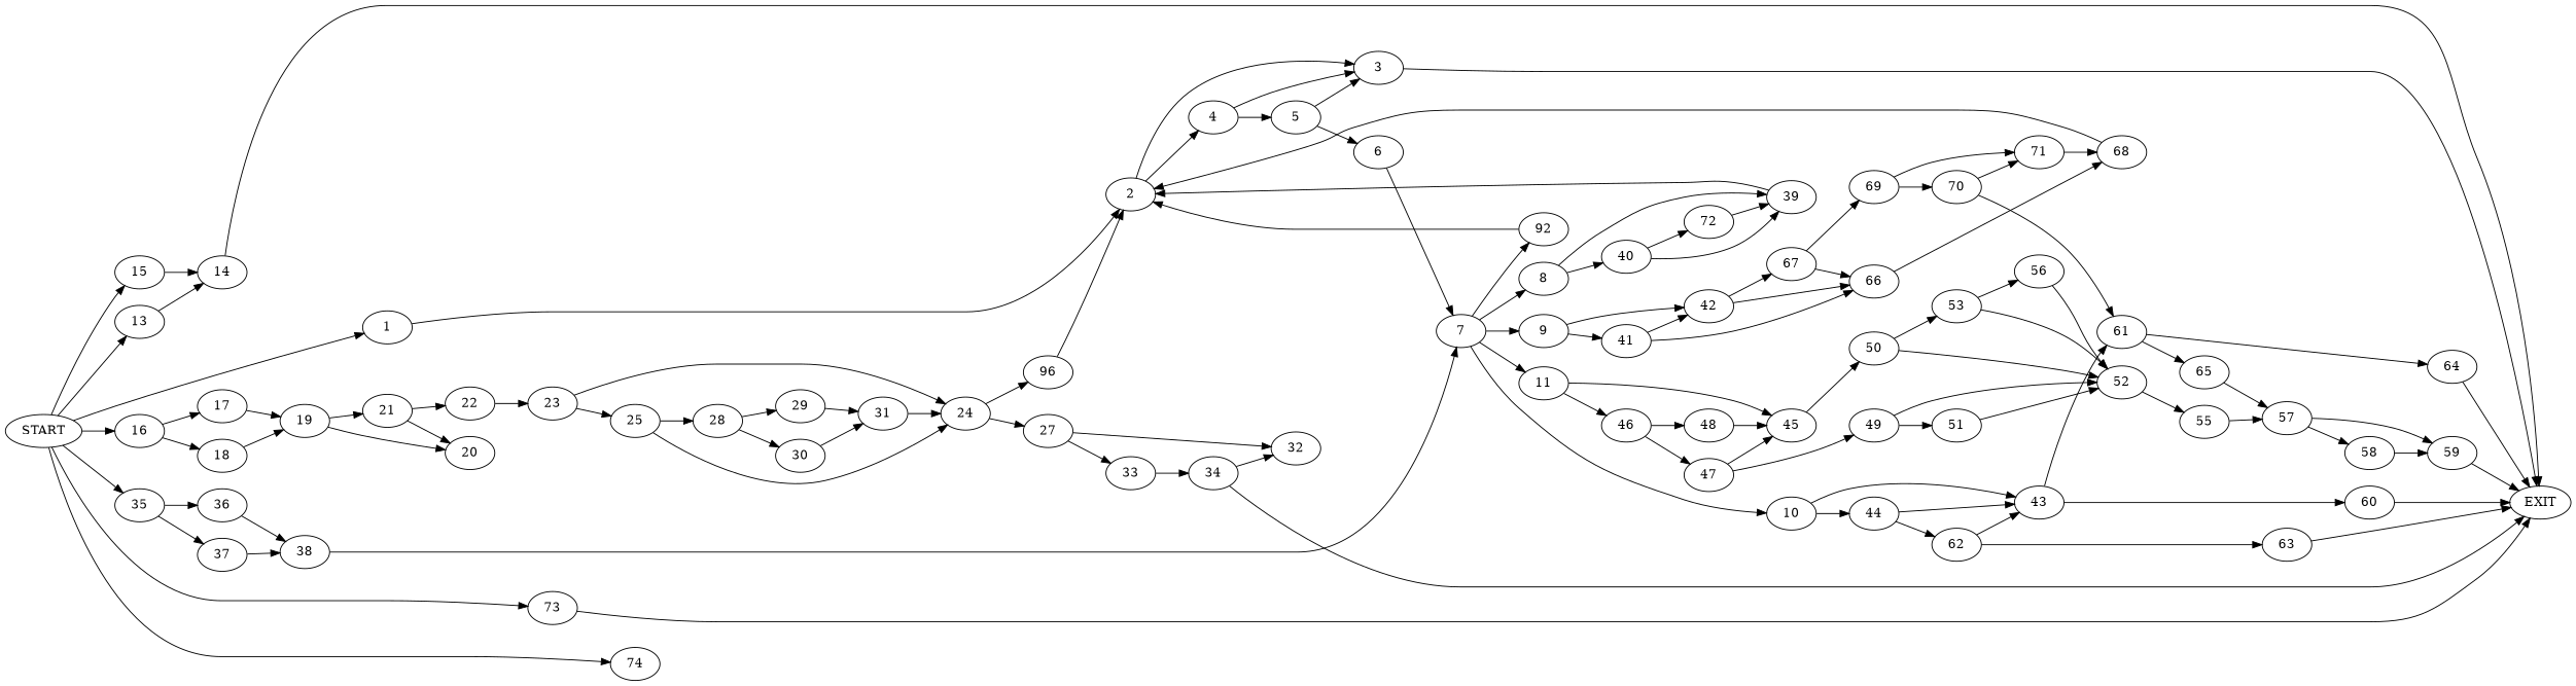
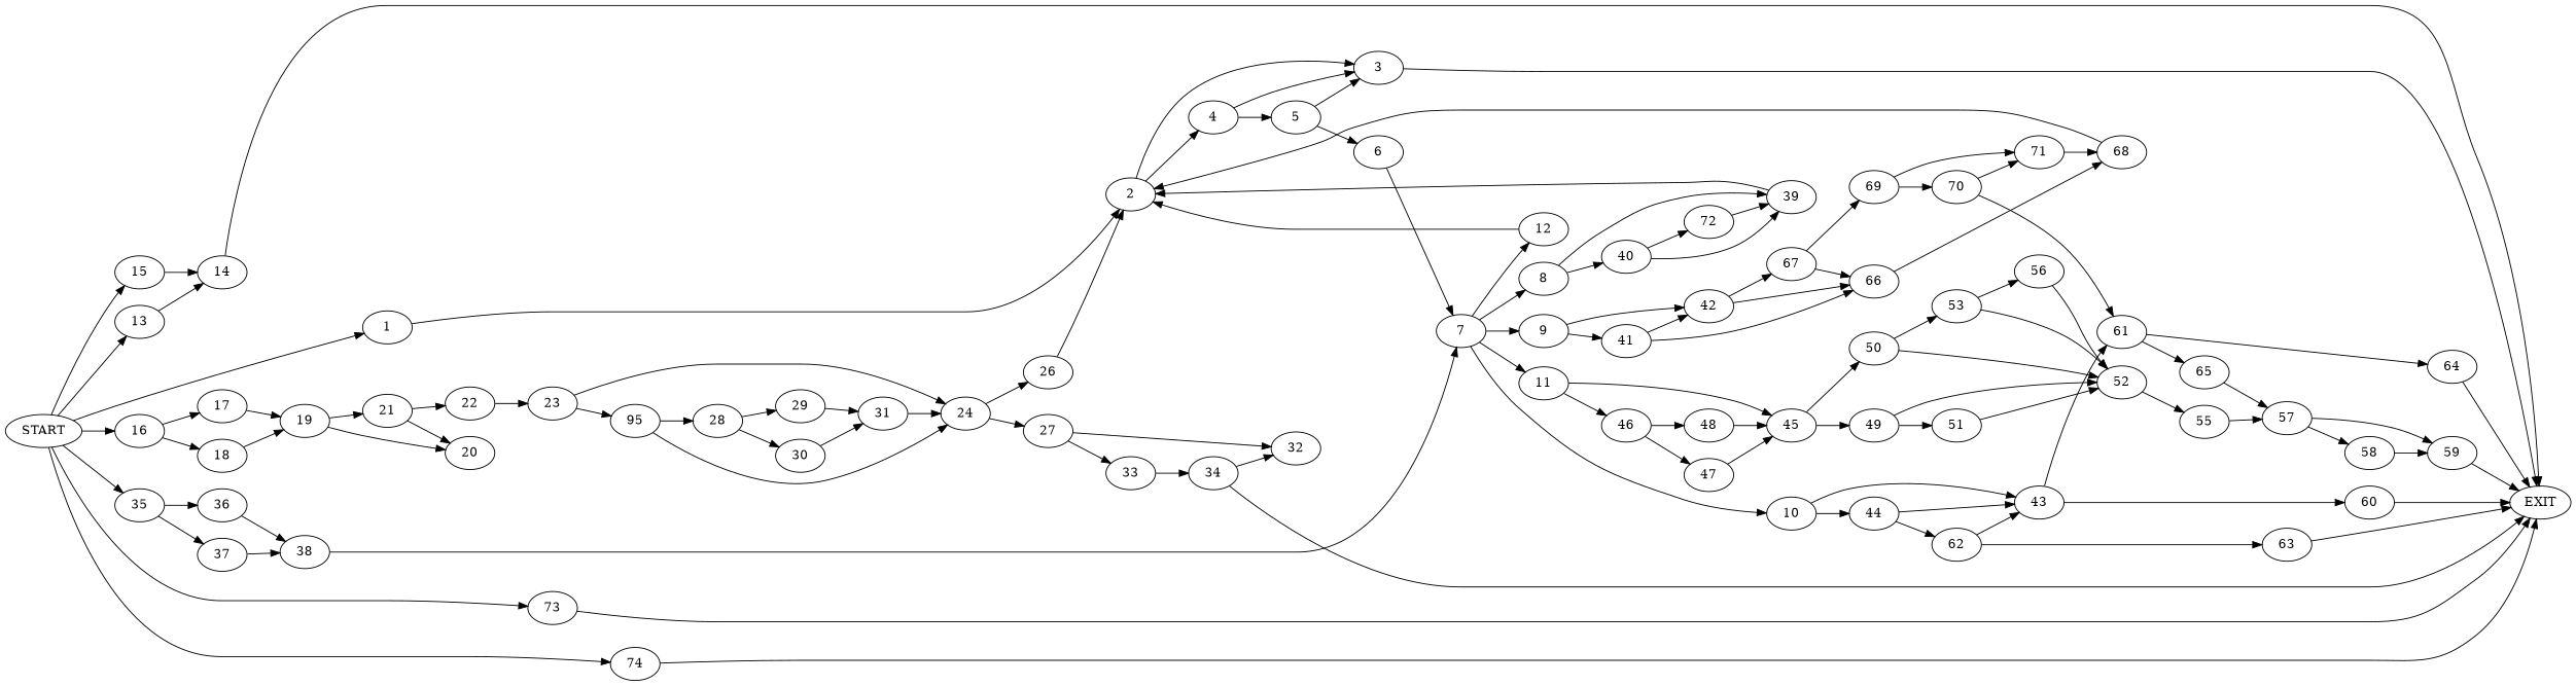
  digraph {
    rankdir=LR
    n1 [label=START]
    1
    13
    15
    16
    35
    73
    74
    2
    14
    17
    18
    36
    37
    n15 [label=EXIT]
    3
    4
    5
    6
    7
    8
    9
    10
    11
-   12 [label=92]
+   12
    39
    40
    41
    42
    43
    44
    45
    46
    72
    66
    67
    60
    61
    62
    49
    50
    47
    48
    19
    20
    21
    22
    23
    24
-   25
-   26 [label=96]
+   25 [label=95]
+   26
    27
    28
    32
    33
    29
    30
    34
    31
    38
    68
    69
    64
    65
    63
    51
    52
    53
    55
    56
    57
    58
    59
    70
    71
    n1 -> 1
    n1 -> 13
    n1 -> 15
    n1 -> 16
    n1 -> 35
    n1 -> 73
    n1 -> 74
    1 -> 2
    13 -> 14
    15 -> 14
    16 -> 17
    16 -> 18
    35 -> 36
    35 -> 37
    73 -> n15
+   74 -> n15
    2 -> 3
    2 -> 4
    14 -> n15
    17 -> 19
    18 -> 19
    36 -> 38
    37 -> 38
    3 -> n15
    4 -> 3
    4 -> 5
    5 -> 3
    5 -> 6
    6 -> 7
    7 -> 8
    7 -> 9
    7 -> 10
    7 -> 11
    7 -> 12
    8 -> 39
    8 -> 40
    9 -> 41
    9 -> 42
    10 -> 43
    10 -> 44
    11 -> 45
    11 -> 46
    12 -> 2
    39 -> 2
    40 -> 39
    40 -> 72
    41 -> 42
    41 -> 66
    42 -> 66
    42 -> 67
    43 -> 60
    43 -> 61
    44 -> 43
    44 -> 62
-   47 -> 49
+   45 -> 49
    45 -> 50
    46 -> 47
    46 -> 48
    72 -> 39
    66 -> 68
    67 -> 66
    67 -> 69
    60 -> n15
    61 -> 64
    61 -> 65
    62 -> 43
    62 -> 63
    49 -> 51
    49 -> 52
    50 -> 52
    50 -> 53
    47 -> 45
    48 -> 45
    19 -> 20
    19 -> 21
    21 -> 20
    21 -> 22
    22 -> 23
    23 -> 24
    23 -> 25
    24 -> 26
    24 -> 27
    25 -> 24
    25 -> 28
    26 -> 2
    27 -> 32
    27 -> 33
    28 -> 29
    28 -> 30
    33 -> 34
    29 -> 31
    30 -> 31
    34 -> n15
    34 -> 32
    31 -> 24
    38 -> 7
    68 -> 2
    69 -> 70
    69 -> 71
    64 -> n15
    65 -> 57
    63 -> n15
    51 -> 52
    52 -> 55
    53 -> 52
    53 -> 56
    55 -> 57
    56 -> 52
    57 -> 58
    57 -> 59
    58 -> 59
    59 -> n15
    70 -> 61
    70 -> 71
    71 -> 68
  }
